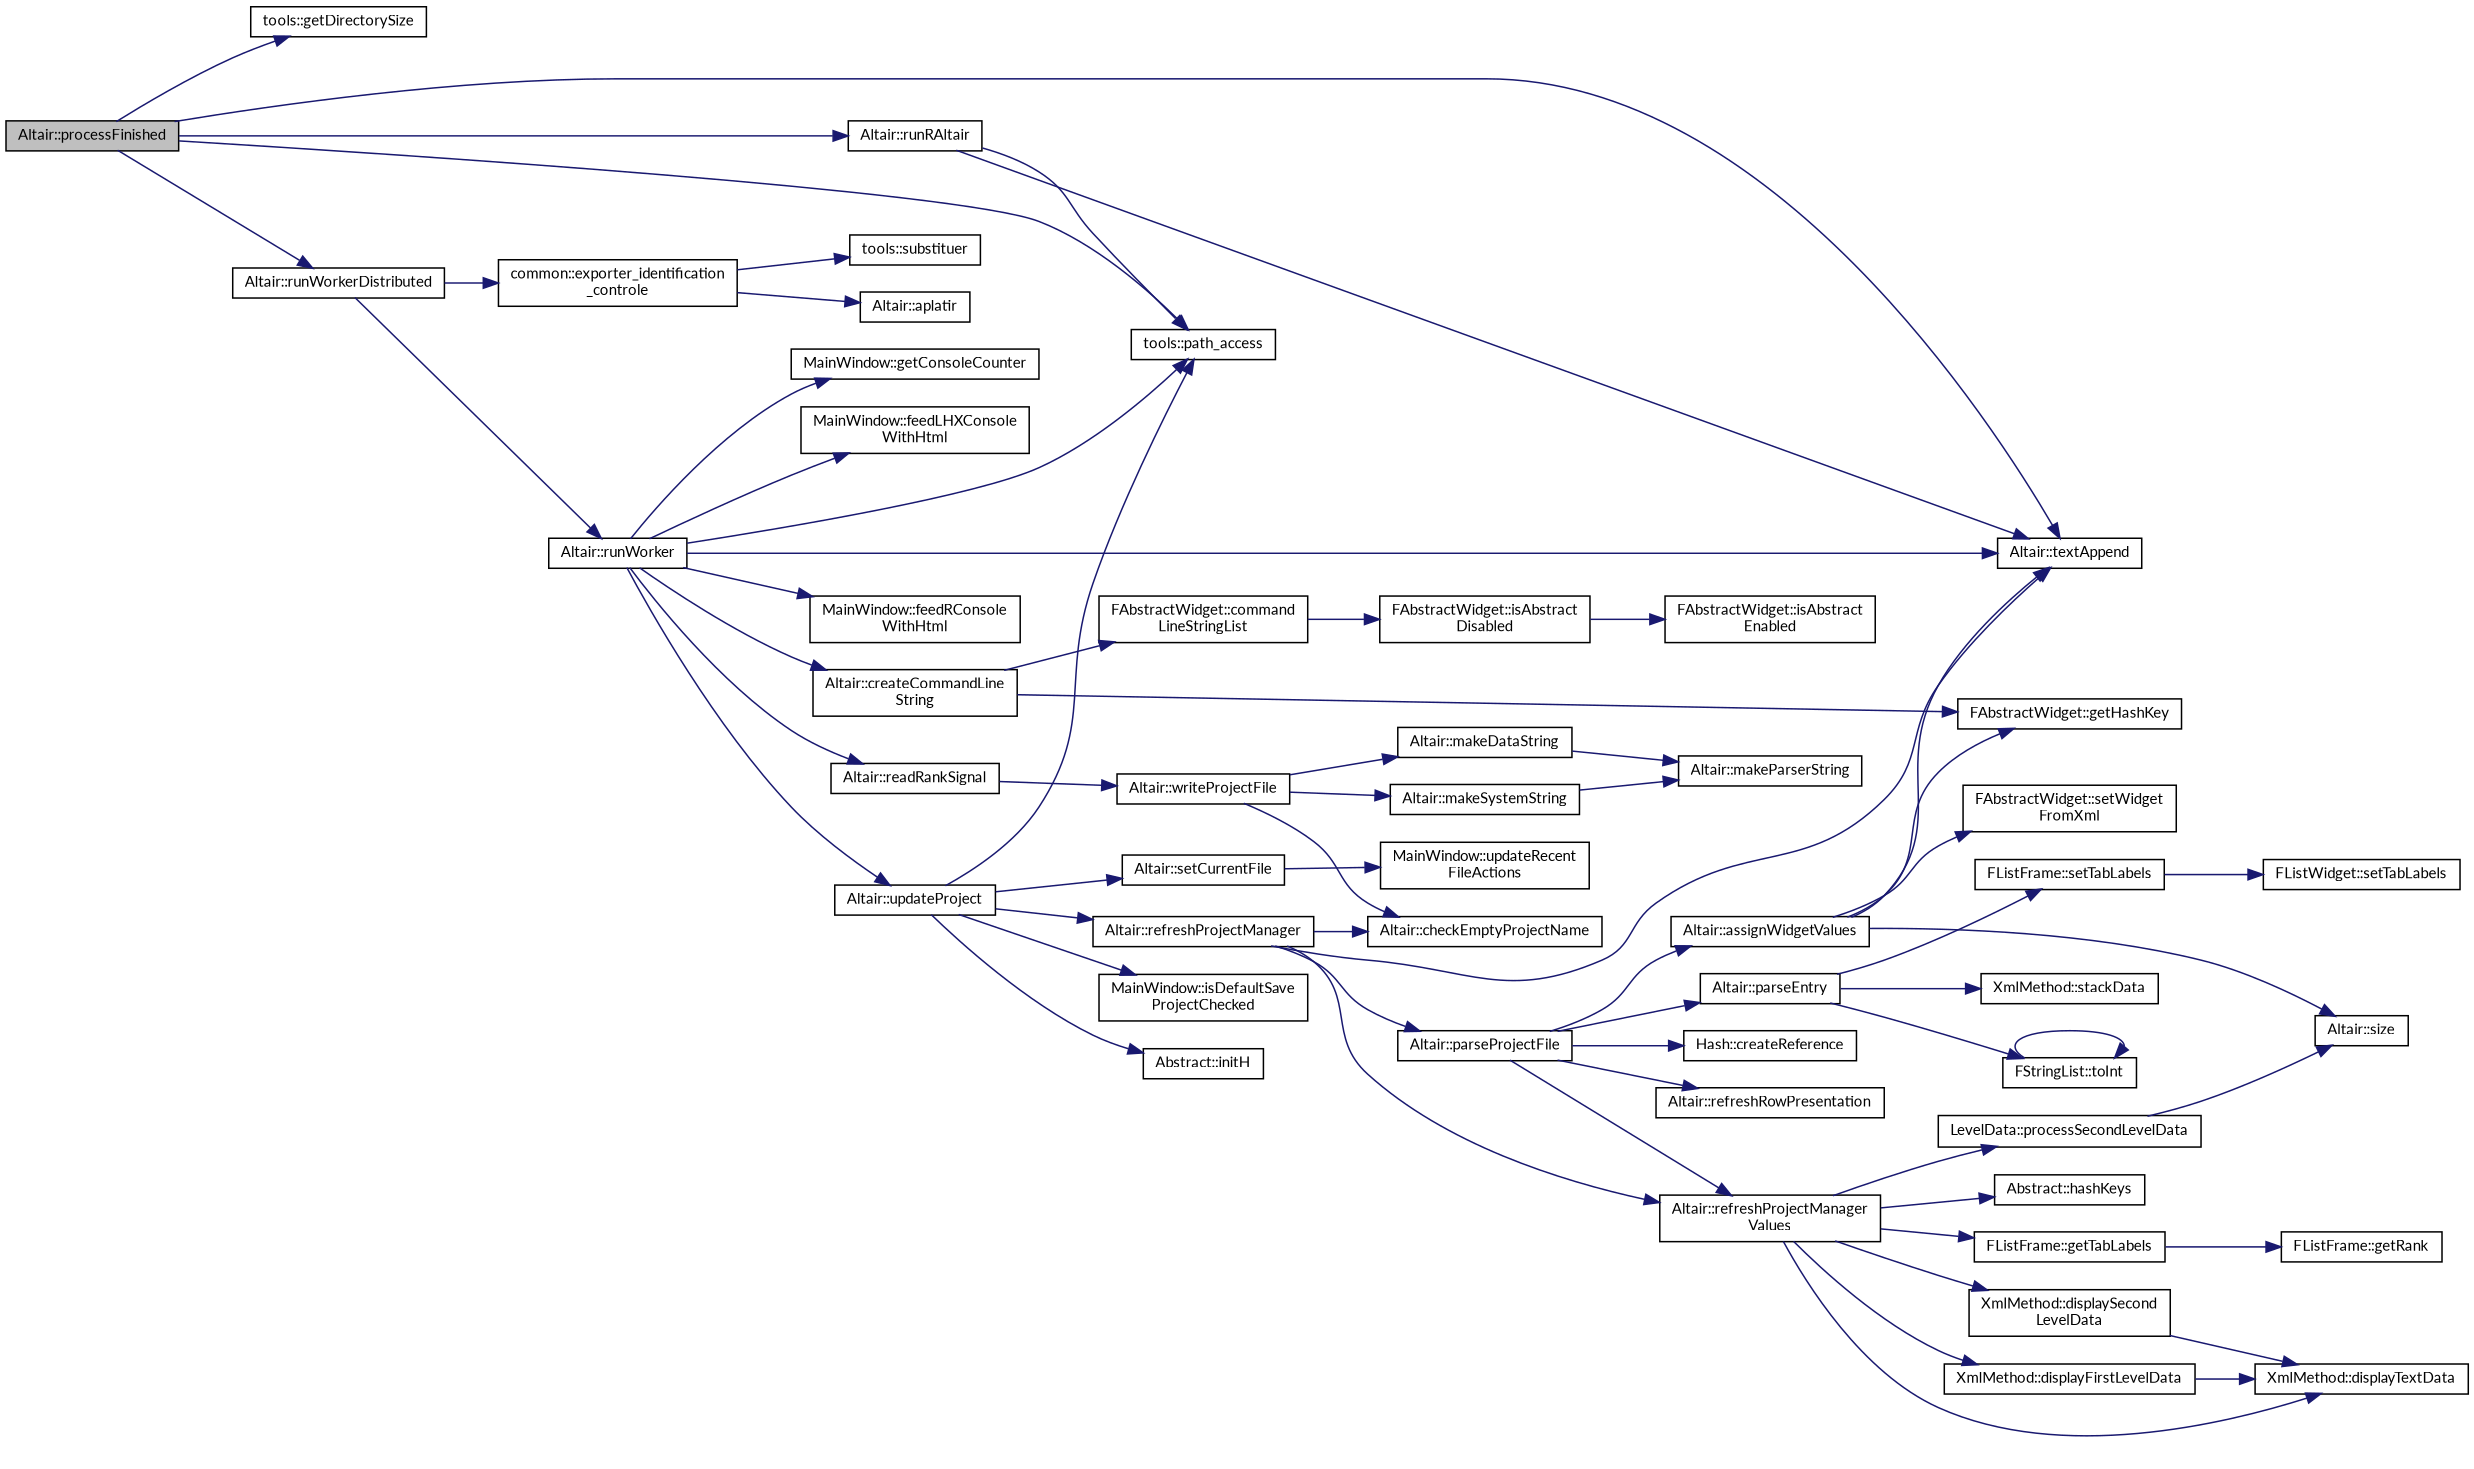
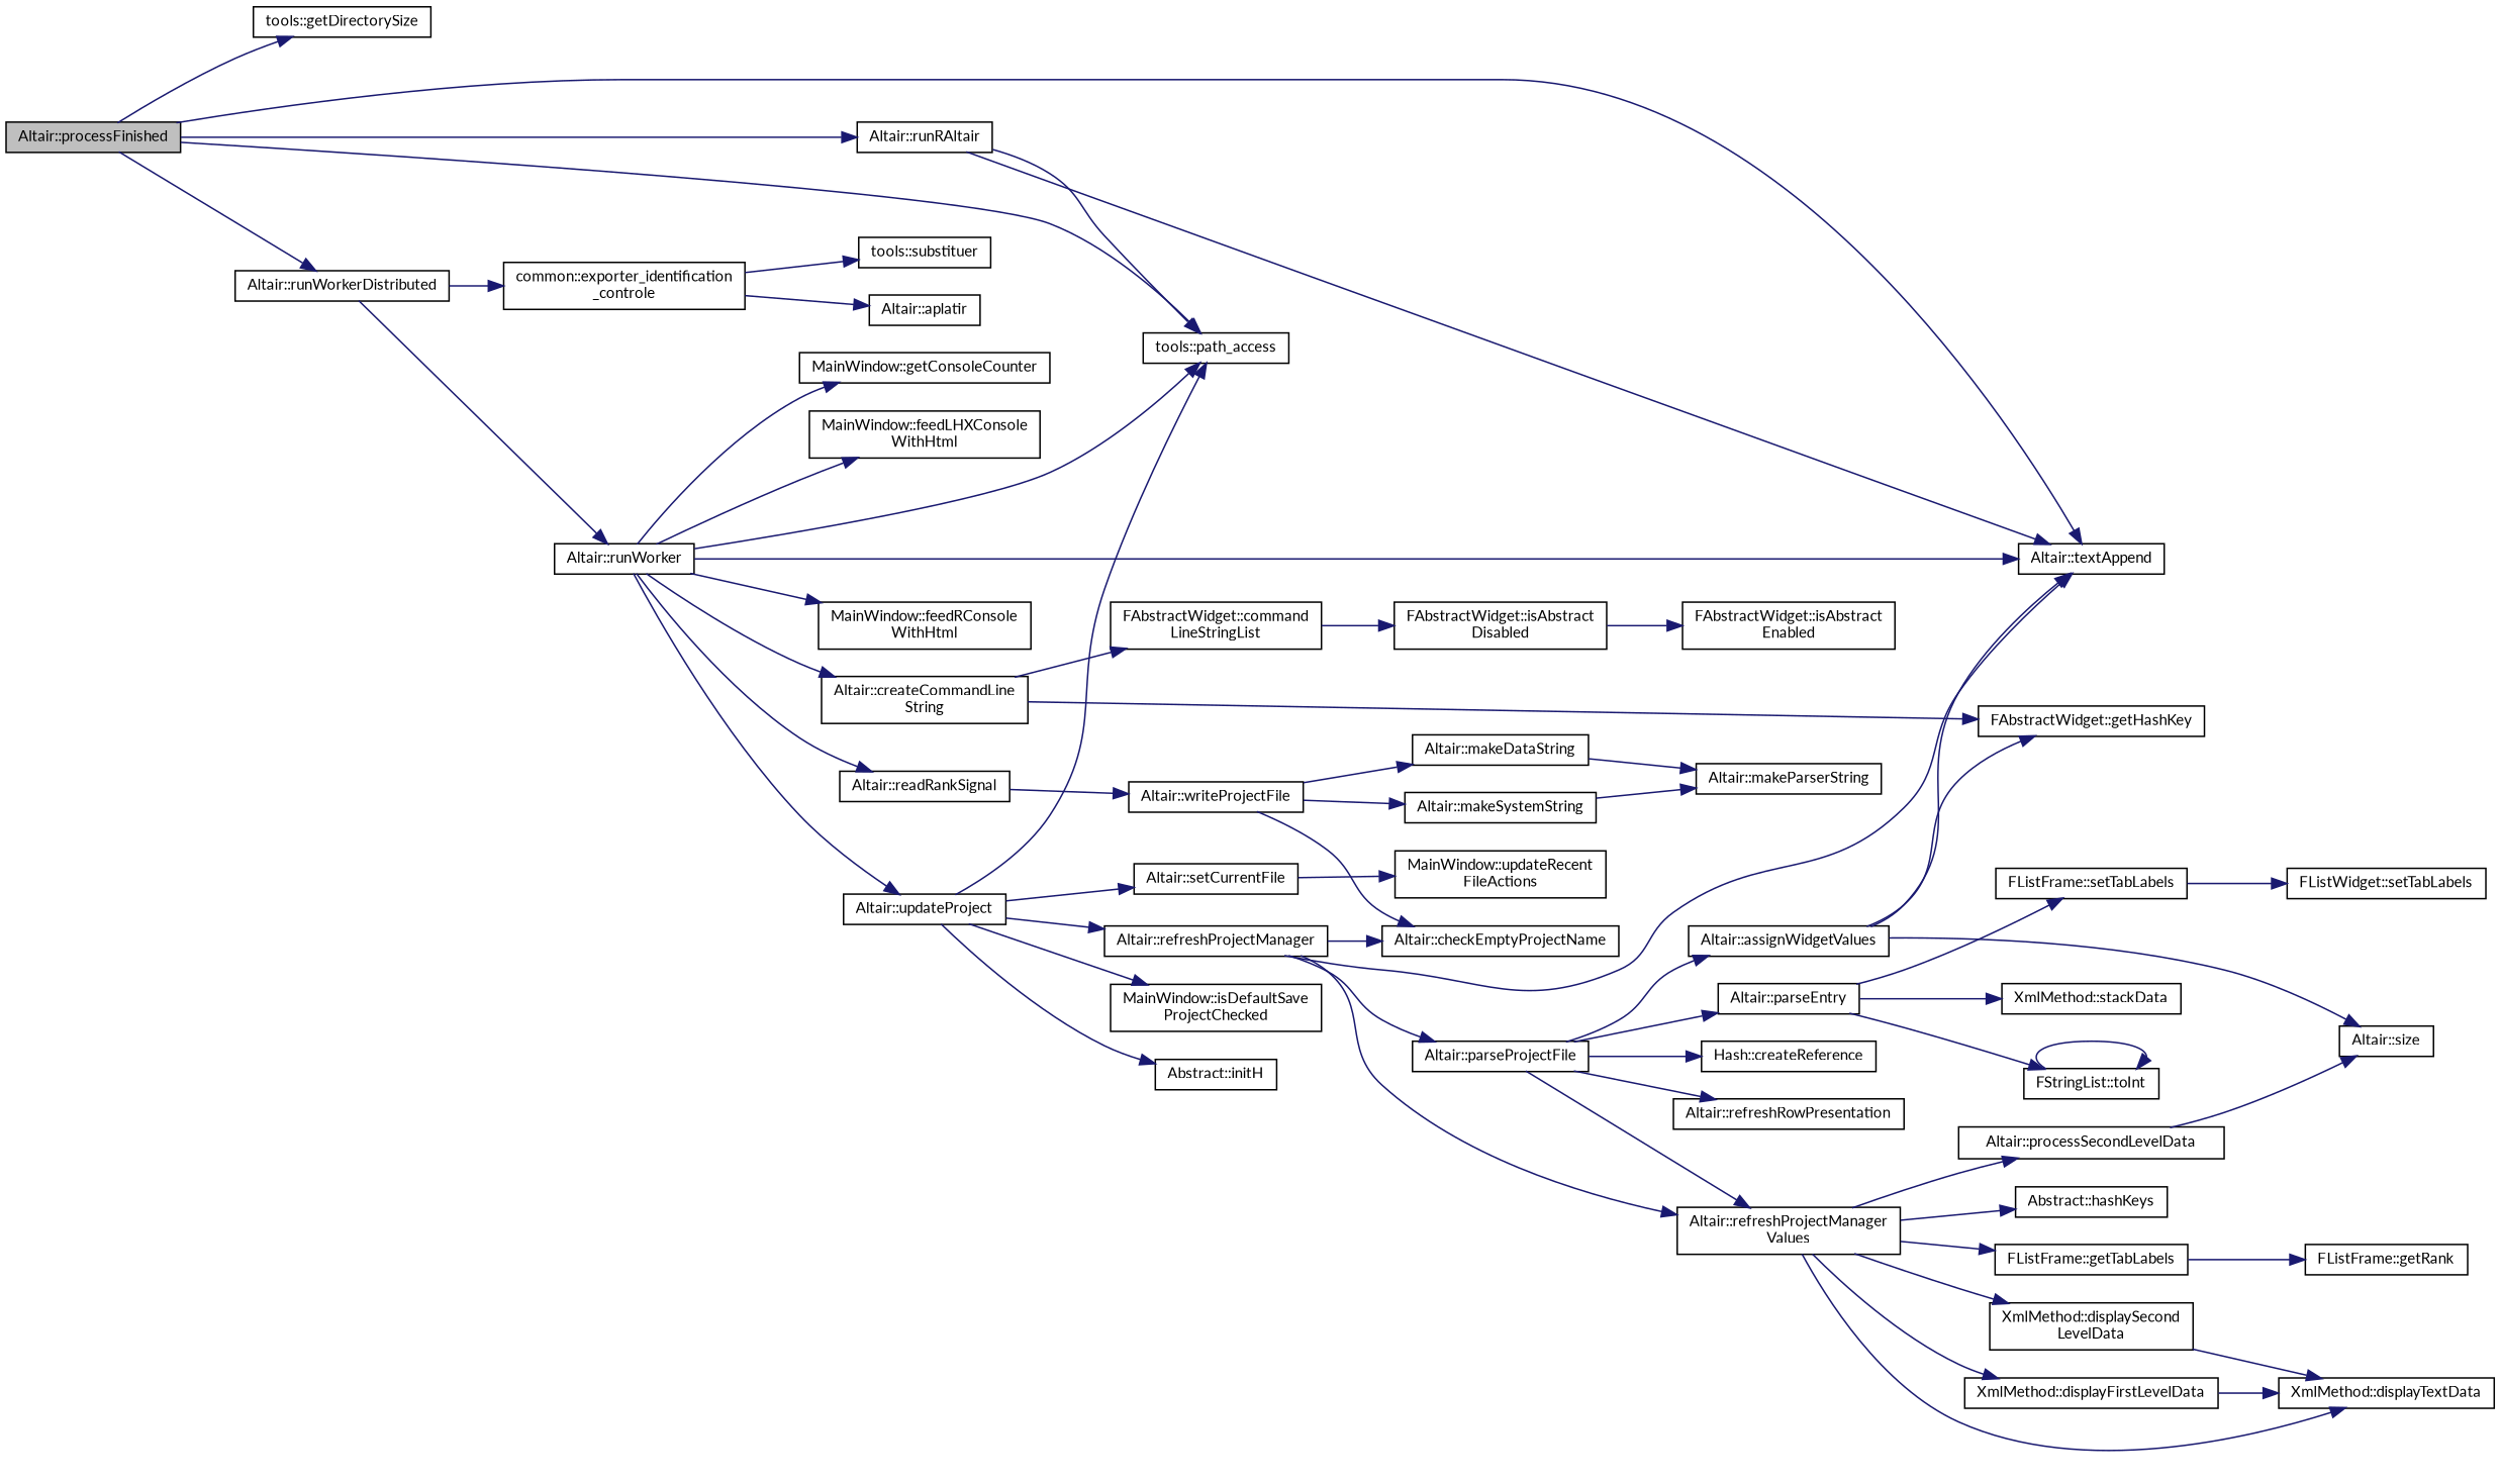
  digraph {
    fontname=Lato
    rankdir=LR
    node [color=black fillcolor=white fontname=Lato fontsize=10 shape=record style=filled]
    edge [color=midnightblue fontname=Lato fontsize=10 labelfontname=Helvetica labelfontsize=10 style=solid]
    n1 [fillcolor=grey75 fontcolor=black height=0.2 label="Altair::processFinished" width=0.4]
    n2 [height=0.2 label="tools::getDirectorySize" width=0.4]
    n3 [height=0.2 label="tools::path_access" width=0.4]
    n4 [height=0.2 label="Altair::runRAltair" width=0.4]
    n5 [height=0.2 label="Altair::textAppend" width=0.4]
    n6 [height=0.2 label="Altair::runWorkerDistributed" width=0.4]
    n7 [height=0.2 label="common::exporter_identification\l_controle" width=0.4]
    n8 [height=0.2 label="Altair::runWorker" width=0.4]
    n9 [height=0.2 label="Altair::aplatir" width=0.4]
    n10 [height=0.2 label="tools::substituer" width=0.4]
    n11 [height=0.2 label="Altair::createCommandLine\lString" width=0.4]
    n12 [height=0.2 label="Altair::updateProject" width=0.4]
    n13 [height=0.2 label="MainWindow::getConsoleCounter" width=0.4]
    n14 [height=0.2 label="MainWindow::feedLHXConsole\lWithHtml" width=0.4]
    n15 [height=0.2 label="MainWindow::feedRConsole\lWithHtml" width=0.4]
    n16 [height=0.2 label="Altair::readRankSignal" width=0.4]
    n17 [height=0.2 label="FAbstractWidget::command\lLineStringList" width=0.4]
    n18 [height=0.2 label="FAbstractWidget::getHashKey" width=0.4]
    n19 [height=0.2 label="Altair::setCurrentFile" width=0.4]
    n20 [height=0.2 label="MainWindow::isDefaultSave\lProjectChecked" width=0.4]
    n21 [height=0.2 label="Abstract::initH" width=0.4]
    n22 [height=0.2 label="Altair::refreshProjectManager" width=0.4]
    n23 [height=0.2 label="Altair::writeProjectFile" width=0.4]
    n24 [height=0.2 label="FAbstractWidget::isAbstract\lDisabled" width=0.4]
    n25 [height=0.2 label="FAbstractWidget::isAbstract\lEnabled" width=0.4]
    n26 [height=0.2 label="MainWindow::updateRecent\lFileActions" width=0.4]
    n27 [height=0.2 label="Altair::checkEmptyProjectName" width=0.4]
    n28 [height=0.2 label="Altair::makeDataString" width=0.4]
    n29 [height=0.2 label="Altair::makeSystemString" width=0.4]
    n30 [height=0.2 label="Altair::parseProjectFile" width=0.4]
    n31 [height=0.2 label="Altair::refreshProjectManager\lValues" width=0.4]
    n32 [height=0.2 label="Altair::makeParserString" width=0.4]
    n33 [height=0.2 label="Altair::assignWidgetValues" width=0.4]
    n34 [height=0.2 label="Hash::createReference" width=0.4]
    n35 [height=0.2 label="Altair::parseEntry" width=0.4]
    n36 [height=0.2 label="Altair::refreshRowPresentation" width=0.4]
    n37 [height=0.2 label="Abstract::hashKeys" width=0.4]
    n38 [height=0.2 label="FListFrame::getTabLabels" width=0.4]
-   n39 [height=0.2 label="LevelData::processSecondLevelData" width=0.4]
+   n39 [height=0.2 label="Altair::processSecondLevelData" width=0.4]
    n40 [height=0.2 label="XmlMethod::displaySecond\lLevelData" width=0.4]
    n41 [height=0.2 label="XmlMethod::displayTextData" width=0.4]
    n42 [height=0.2 label="XmlMethod::displayFirstLevelData" width=0.4]
-   n43 [height=0.2 label="FAbstractWidget::setWidget\lFromXml" width=0.4]
    n44 [height=0.2 label="Altair::size" width=0.4]
    n45 [height=0.2 label="FListFrame::setTabLabels" width=0.4]
    n46 [height=0.2 label="XmlMethod::stackData" width=0.4]
    n47 [height=0.2 label="FStringList::toInt" width=0.4]
    n48 [height=0.2 label="FListWidget::setTabLabels" width=0.4]
    n49 [height=0.2 label="FListFrame::getRank" width=0.4]
    n1 -> n2
    n1 -> n3
    n1 -> n4
    n1 -> n5
    n1 -> n6
    n4 -> n3
    n4 -> n5
    n6 -> n7
    n6 -> n8
    n7 -> n9
    n7 -> n10
    n8 -> n3
    n8 -> n5
    n8 -> n11
    n8 -> n12
    n8 -> n13
    n8 -> n14
    n8 -> n15
    n8 -> n16
    n11 -> n17
    n11 -> n18
    n12 -> n3
    n12 -> n19
    n12 -> n20
    n12 -> n21
    n12 -> n22
    n16 -> n23
    n17 -> n24
    n19 -> n26
    n22 -> n5
    n22 -> n27
    n22 -> n30
    n22 -> n31
    n23 -> n27
    n23 -> n28
    n23 -> n29
    n24 -> n25
    n28 -> n32
    n29 -> n32
    n30 -> n31
    n30 -> n33
    n30 -> n34
    n30 -> n35
    n30 -> n36
    n31 -> n37
    n31 -> n38
    n31 -> n39
    n31 -> n40
    n31 -> n41
    n31 -> n42
    n33 -> n5
    n33 -> n18
-   n33 -> n43
    n33 -> n44
    n35 -> n45
    n35 -> n46
    n35 -> n47
    n38 -> n49
    n39 -> n44
    n40 -> n41
    n42 -> n41
    n45 -> n48
    n47 -> n47
  }
